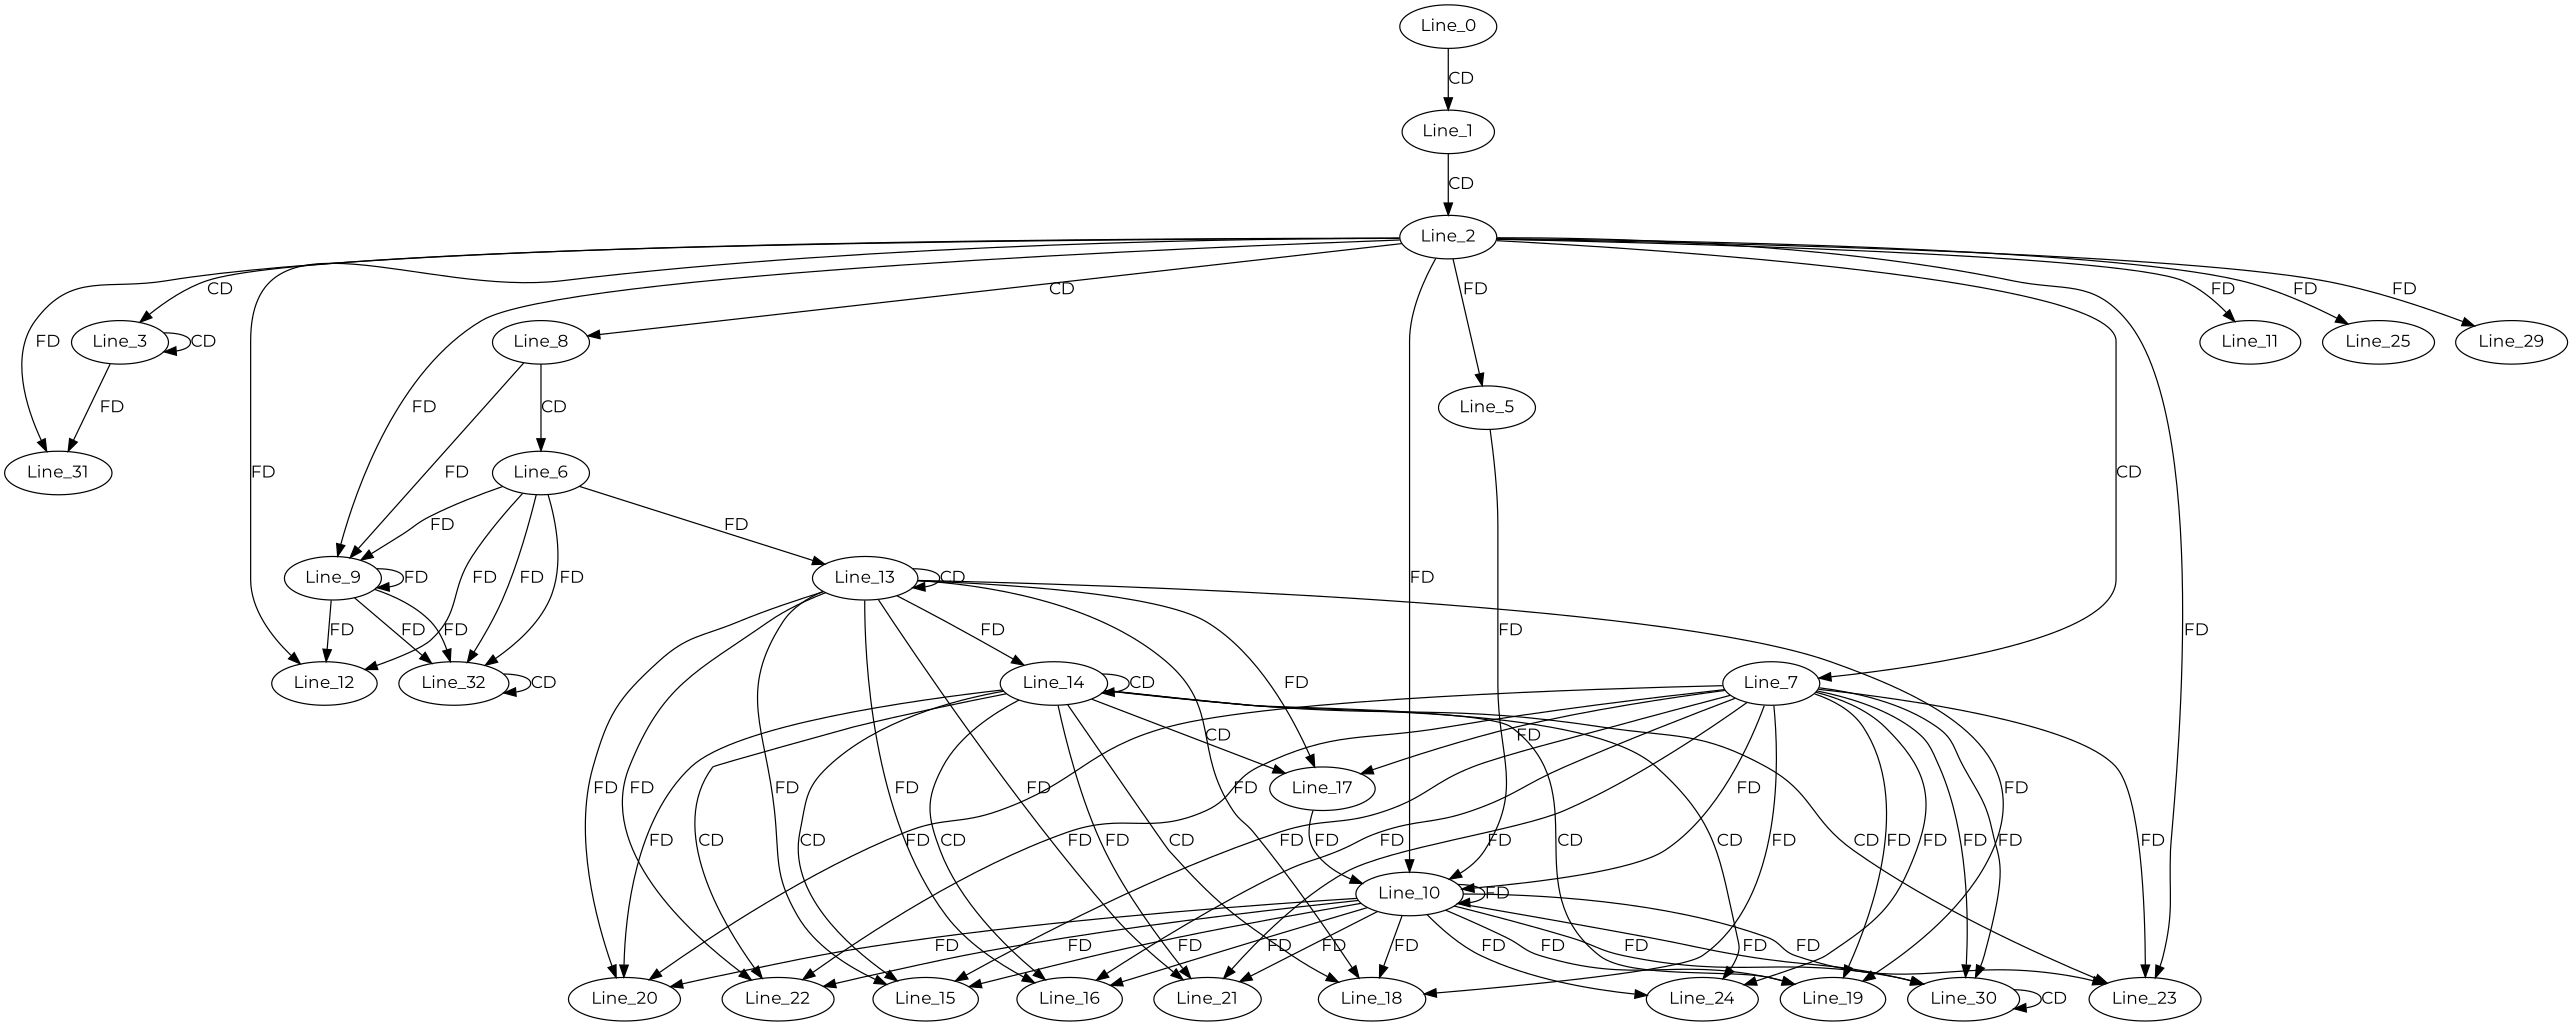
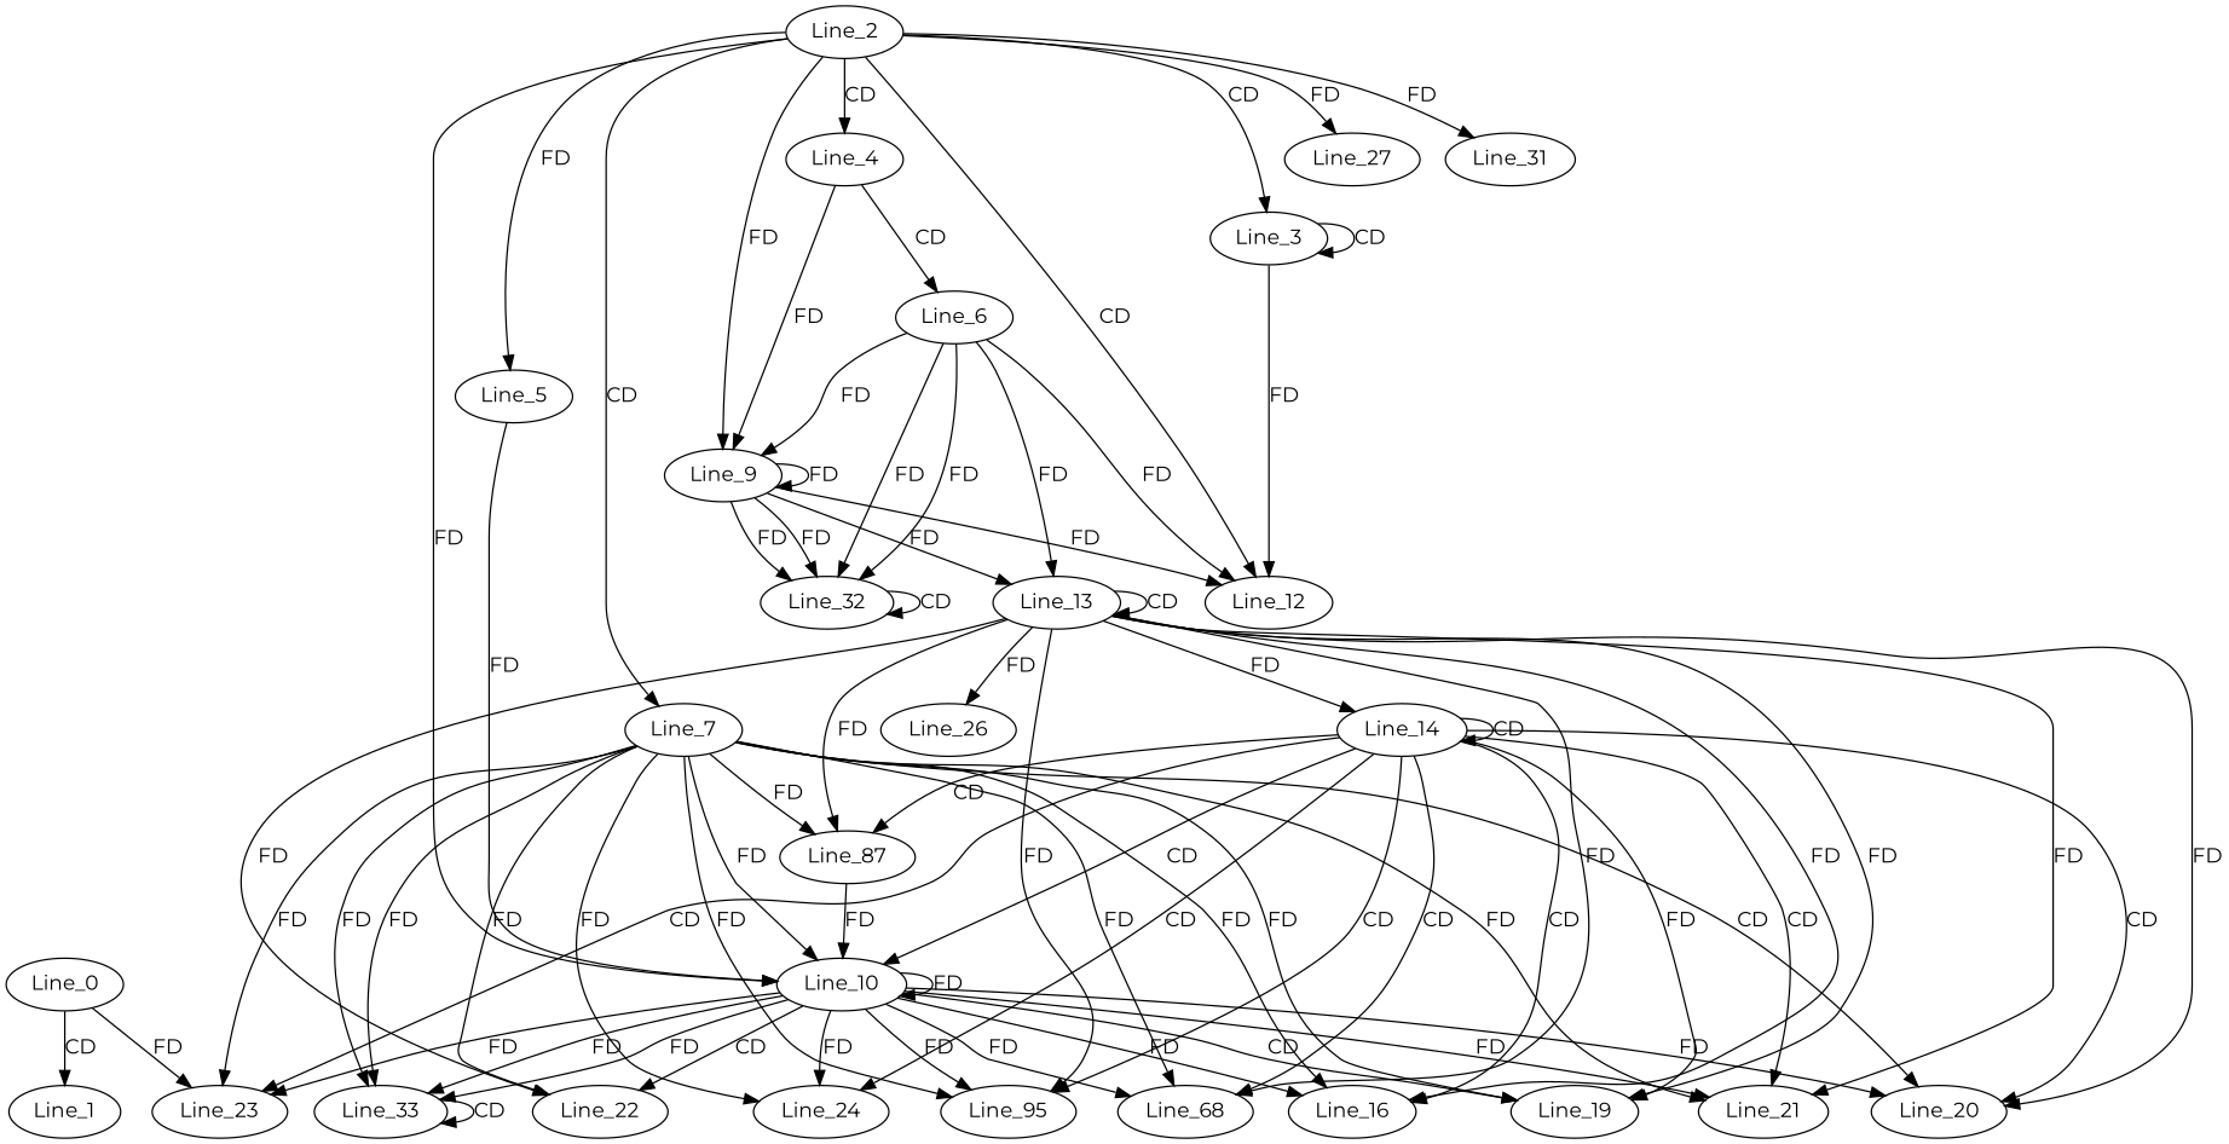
  digraph {
    fontname=Montserrat
    node [fontname=Montserrat]
    edge [fontname=Montserrat]
    Line_0
    Line_1
    Line_2
    Line_3
-   Line_4 [label=Line_8]
+   Line_4
    Line_5
    Line_7
    Line_9
    Line_10
-   Line_11
    Line_12
    Line_23
-   Line_27 [label=Line_25]
-   Line_29
+   Line_27
    Line_31
    Line_6
    Line_13
    Line_32
-   Line_15
+   Line_15 [label=Line_95]
    Line_16
-   Line_17
-   Line_18
+   Line_17 [label=Line_87]
+   Line_18 [label=Line_68]
    Line_19
    Line_20
    Line_21
    Line_22
    Line_24
-   Line_33 [label=Line_30]
+   Line_33
    Line_14
+   Line_26
    Line_0 -> Line_1 [label=CD]
-   Line_1 -> Line_2 [label=CD]
    Line_2 -> Line_3 [label=CD]
    Line_2 -> Line_4 [label=CD]
    Line_2 -> Line_5 [label=FD]
    Line_2 -> Line_7 [label=CD]
    Line_2 -> Line_9 [label=FD]
    Line_2 -> Line_10 [label=FD]
-   Line_2 -> Line_11 [label=FD]
-   Line_2 -> Line_12 [label=FD]
-   Line_2 -> Line_23 [label=FD]
+   Line_2 -> Line_12 [label=CD]
+   Line_0 -> Line_23 [label=FD]
    Line_2 -> Line_27 [label=FD]
-   Line_2 -> Line_29 [label=FD]
    Line_2 -> Line_31 [label=FD]
    Line_3 -> Line_3 [label=CD]
-   Line_3 -> Line_31 [label=FD]
+   Line_3 -> Line_12 [label=FD]
    Line_4 -> Line_9 [label=FD]
    Line_4 -> Line_6 [label=CD]
    Line_5 -> Line_10 [label=FD]
    Line_7 -> Line_10 [label=FD]
    Line_7 -> Line_23 [label=FD]
    Line_7 -> Line_15 [label=FD]
    Line_7 -> Line_16 [label=FD]
    Line_7 -> Line_17 [label=FD]
    Line_7 -> Line_18 [label=FD]
    Line_7 -> Line_19 [label=FD]
-   Line_7 -> Line_20 [label=FD]
+   Line_7 -> Line_20 [label=CD]
    Line_7 -> Line_21 [label=FD]
    Line_7 -> Line_22 [label=FD]
    Line_7 -> Line_24 [label=FD]
    Line_7 -> Line_33 [label=FD]
    Line_7 -> Line_33 [label=FD]
    Line_9 -> Line_9 [label=FD]
    Line_9 -> Line_12 [label=FD]
+   Line_9 -> Line_13 [label=FD]
    Line_9 -> Line_32 [label=FD]
    Line_9 -> Line_32 [label=FD]
    Line_10 -> Line_10 [label=FD]
    Line_10 -> Line_23 [label=FD]
    Line_10 -> Line_15 [label=FD]
    Line_10 -> Line_16 [label=FD]
    Line_10 -> Line_18 [label=FD]
-   Line_10 -> Line_19 [label=FD]
+   Line_10 -> Line_19 [label=CD]
    Line_10 -> Line_20 [label=FD]
    Line_10 -> Line_21 [label=FD]
-   Line_10 -> Line_22 [label=FD]
+   Line_10 -> Line_22 [label=CD]
    Line_10 -> Line_24 [label=FD]
    Line_10 -> Line_33 [label=FD]
    Line_10 -> Line_33 [label=FD]
    Line_6 -> Line_9 [label=FD]
    Line_6 -> Line_12 [label=FD]
    Line_6 -> Line_13 [label=FD]
    Line_6 -> Line_32 [label=FD]
    Line_6 -> Line_32 [label=FD]
    Line_13 -> Line_13 [label=CD]
    Line_13 -> Line_15 [label=FD]
    Line_13 -> Line_16 [label=FD]
    Line_13 -> Line_17 [label=FD]
    Line_13 -> Line_18 [label=FD]
    Line_13 -> Line_19 [label=FD]
    Line_13 -> Line_20 [label=FD]
    Line_13 -> Line_21 [label=FD]
    Line_13 -> Line_22 [label=FD]
    Line_13 -> Line_14 [label=FD]
+   Line_13 -> Line_26 [label=FD]
    Line_32 -> Line_32 [label=CD]
    Line_17 -> Line_10 [label=FD]
    Line_33 -> Line_33 [label=CD]
    Line_14 -> Line_23 [label=CD]
    Line_14 -> Line_15 [label=CD]
    Line_14 -> Line_16 [label=CD]
    Line_14 -> Line_17 [label=CD]
    Line_14 -> Line_18 [label=CD]
-   Line_14 -> Line_19 [label=CD]
-   Line_14 -> Line_20 [label=FD]
-   Line_14 -> Line_21 [label=FD]
-   Line_14 -> Line_22 [label=CD]
+   Line_14 -> Line_19 [label=FD]
+   Line_14 -> Line_20 [label=CD]
+   Line_14 -> Line_21 [label=CD]
+   Line_14 -> Line_10 [label=CD]
    Line_14 -> Line_24 [label=CD]
    Line_14 -> Line_14 [label=CD]
  }
